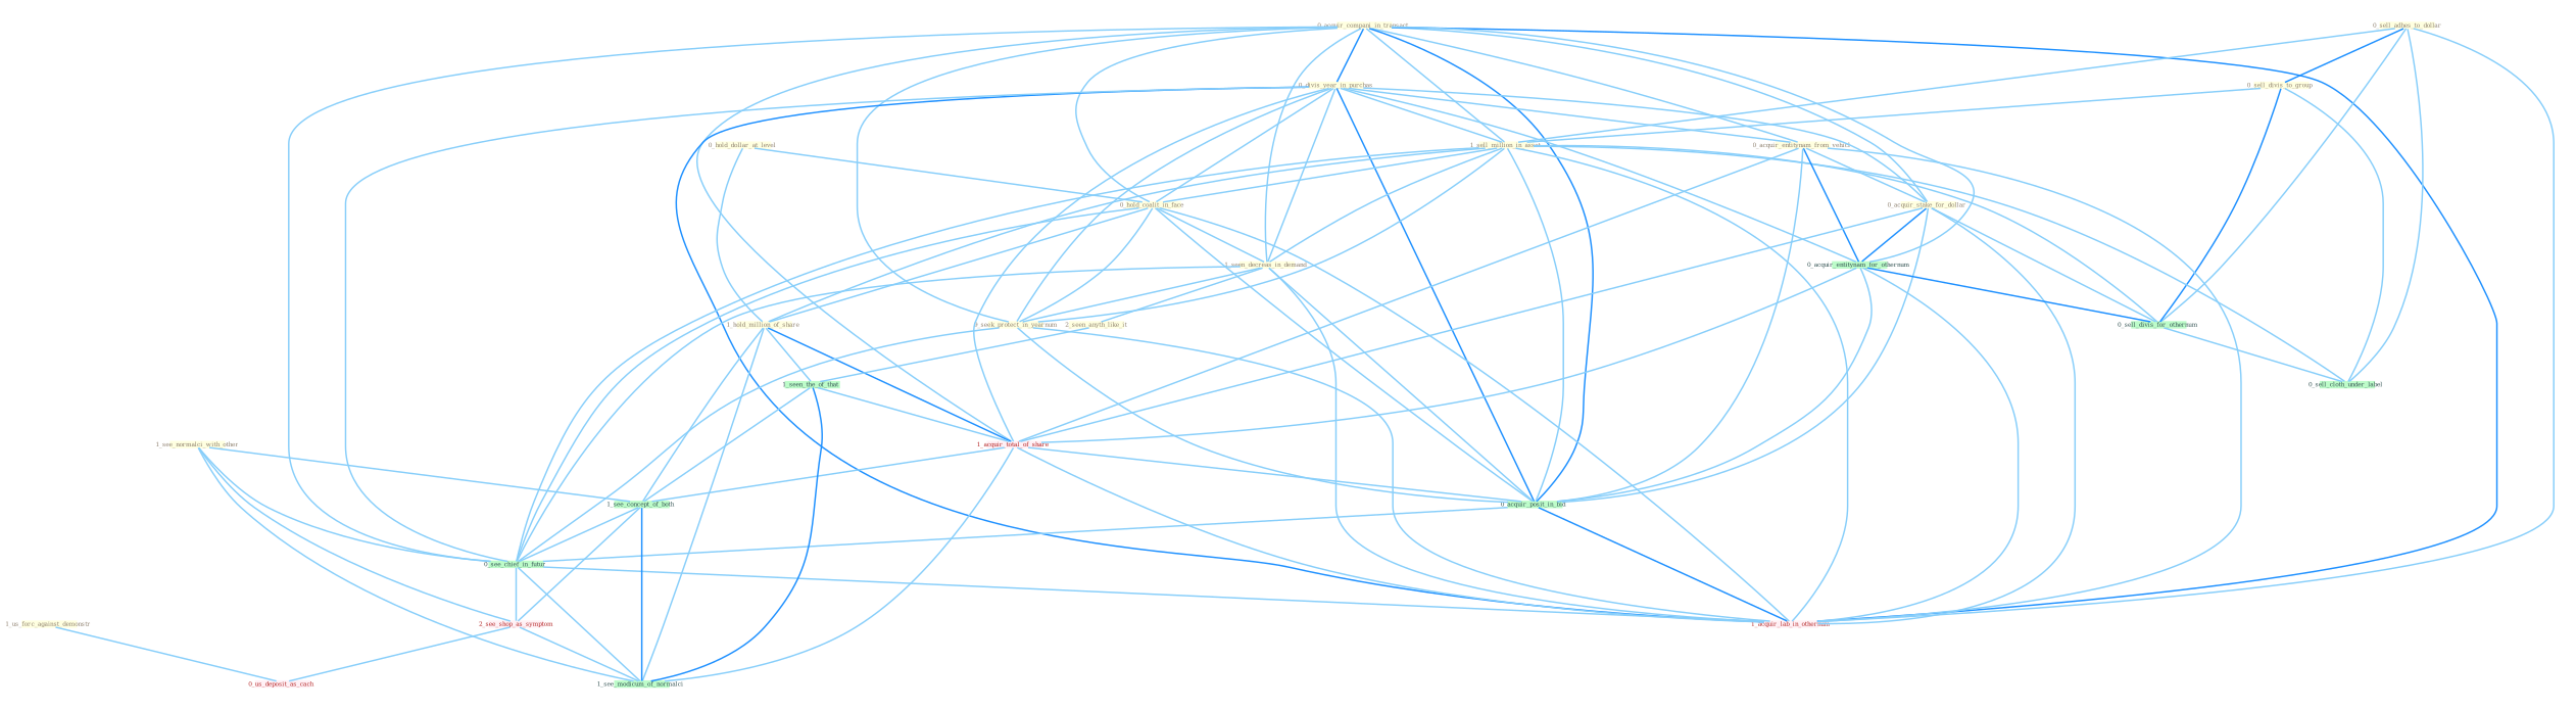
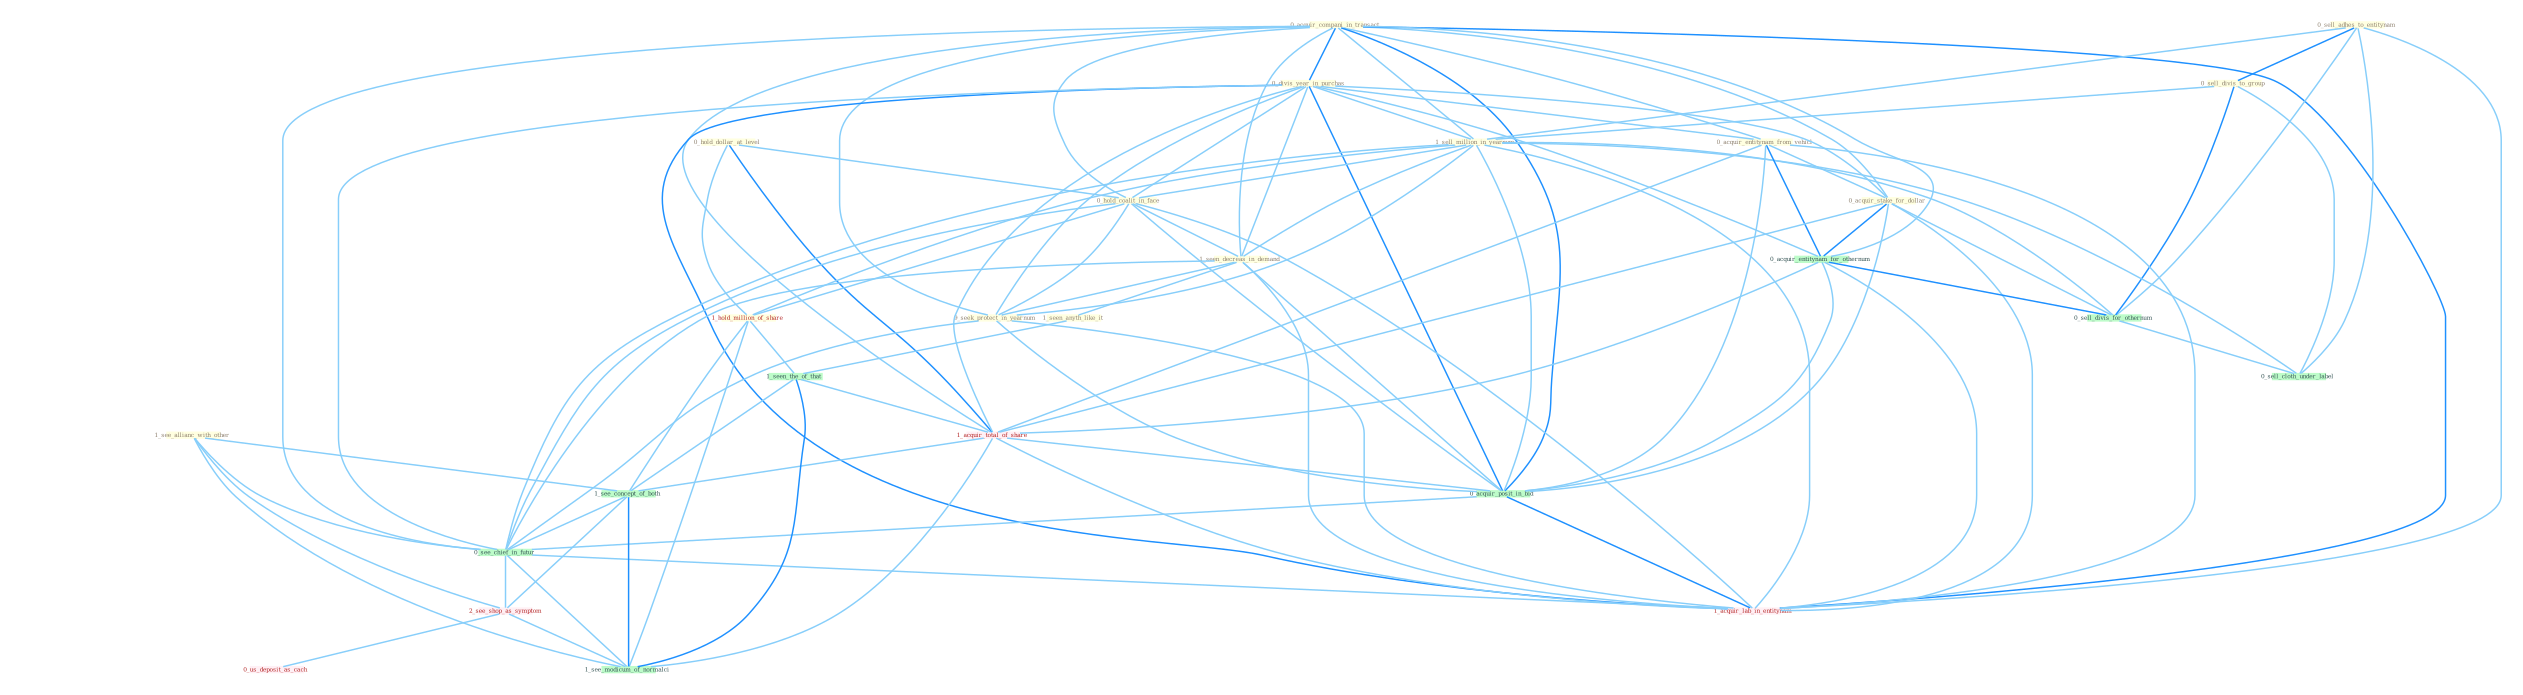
  graph {
    node [color="#ffffe0" fixedsize=true fontcolor="#8b7d6b" fontsize=4 shape=polygon style=filled]
    edge [color="#87cefa" w=1]
    "0_acquir_compani_in_transact " [height=.06 width=.5]
-   "1_us_forc_against_demonstr " [height=.06 width=.5]
-   "0_sell_adhes_to_entitynam " [height=.06 width=.5 label="0_sell_adhes_to_dollar"]
-   "1_see_allianc_with_other " [height=.06 width=.5 label="1_see_normalci_with_other"]
+   "0_sell_adhes_to_entitynam " [height=.06 width=.5]
+   "1_see_allianc_with_other " [height=.06 width=.5]
    "0_hold_dollar_at_level " [height=.06 width=.5]
    n6 [height=.06 label="0_divis_year_in_purchas" width=.5]
    "0_sell_divis_to_group " [height=.06 width=.5]
-   "1_sell_million_in_asset " [height=.06 width=.5]
+   "1_sell_million_in_asset " [height=.06 width=.5 label="1_sell_million_in_yearnum"]
    "0_hold_coalit_in_face " [height=.06 width=.5]
    "1_seen_decreas_in_demand " [height=.06 width=.5]
-   "1_hold_million_of_share " [height=.06 width=.5]
+   "1_hold_million_of_share " [fontcolor="#b22222" height=.06 width=.5]
    "0_acquir_entitynam_from_vehicl " [height=.06 width=.5]
    "0_acquir_stake_for_dollar " [height=.06 width=.5]
-   "1_seen_anyth_like_it " [height=.06 width=.5 label="2_seen_anyth_like_it"]
+   "1_seen_anyth_like_it " [height=.06 width=.5]
    n15 [height=.06 label="9_seek_protect_in_yearnum" width=.5]
    "1_acquir_total_of_share " [color="#fff0f5" fontcolor="#b22222" height=.06 width=.5]
    n17 [color="#fff0f5" fontcolor="#b22222" height=.06 label="2_see_shop_as_symptom" width=.5]
-   "1_acquir_lab_in_entitynam " [color="#fff0f5" fontcolor="#b22222" height=.06 width=.5 label="1_acquir_lab_in_othernum"]
+   "1_acquir_lab_in_entitynam " [color="#fff0f5" fontcolor="#b22222" height=.06 width=.5]
    "0_us_deposit_as_cach " [color="#fff0f5" fontcolor="#b22222" height=.06 width=.5]
    "0_acquir_entitynam_for_othernum " [color="#BDFCC9" fontcolor="#2f4f4f" height=.06 width=.5]
    "0_acquir_posit_in_bid " [color="#BDFCC9" fontcolor="#2f4f4f" height=.06 width=.5]
    "0_see_chief_in_futur " [color="#BDFCC9" fontcolor="#2f4f4f" height=.06 width=.5]
    "0_sell_divis_for_othernum " [color="#BDFCC9" fontcolor="#2f4f4f" height=.06 width=.5]
    "0_sell_cloth_under_label " [color="#BDFCC9" fontcolor="#2f4f4f" height=.06 width=.5]
    "1_see_concept_of_both " [color="#BDFCC9" fontcolor="#2f4f4f" height=.06 width=.5]
    "1_see_modicum_of_normalci " [color="#BDFCC9" fontcolor="#2f4f4f" height=.06 width=.5]
    "1_seen_the_of_that " [color="#BDFCC9" fontcolor="#2f4f4f" height=.06 width=.5]
    subgraph sub_1 {
      "0_acquir_compani_in_transact "
-     "1_us_forc_against_demonstr "
      "0_sell_adhes_to_entitynam "
      "1_see_allianc_with_other "
      "0_hold_dollar_at_level "
      n6
      "0_sell_divis_to_group "
      "1_sell_million_in_asset "
      "0_hold_coalit_in_face "
      "1_seen_decreas_in_demand "
      "1_hold_million_of_share "
      "0_acquir_entitynam_from_vehicl "
      "0_acquir_stake_for_dollar "
      "1_seen_anyth_like_it "
      n15
    }
    subgraph sub_2 {
      "1_acquir_total_of_share "
      n17
      "1_acquir_lab_in_entitynam "
      "0_us_deposit_as_cach "
    }
    "0_acquir_compani_in_transact " -- n6 [color="#1e90ff" w=2]
    "0_acquir_compani_in_transact " -- "1_sell_million_in_asset "
    "0_acquir_compani_in_transact " -- "0_hold_coalit_in_face "
    "0_acquir_compani_in_transact " -- "1_seen_decreas_in_demand "
    "0_acquir_compani_in_transact " -- "0_acquir_entitynam_from_vehicl "
    "0_acquir_compani_in_transact " -- "0_acquir_stake_for_dollar "
    "0_acquir_compani_in_transact " -- n15
    "0_acquir_compani_in_transact " -- "1_acquir_total_of_share "
    "0_acquir_compani_in_transact " -- "1_acquir_lab_in_entitynam " [color="#1e90ff" w=2]
    "0_acquir_compani_in_transact " -- "0_acquir_entitynam_for_othernum "
    "0_acquir_compani_in_transact " -- "0_acquir_posit_in_bid " [color="#1e90ff" w=2]
    "0_acquir_compani_in_transact " -- "0_see_chief_in_futur "
-   "1_us_forc_against_demonstr " -- "0_us_deposit_as_cach "
    "0_sell_adhes_to_entitynam " -- "0_sell_divis_to_group " [color="#1e90ff" w=2]
    "0_sell_adhes_to_entitynam " -- "1_sell_million_in_asset "
    "0_sell_adhes_to_entitynam " -- "1_acquir_lab_in_entitynam "
    "0_sell_adhes_to_entitynam " -- "0_sell_divis_for_othernum "
    "0_sell_adhes_to_entitynam " -- "0_sell_cloth_under_label "
    "1_see_allianc_with_other " -- n17
    "1_see_allianc_with_other " -- "0_see_chief_in_futur "
    "1_see_allianc_with_other " -- "1_see_concept_of_both "
    "1_see_allianc_with_other " -- "1_see_modicum_of_normalci "
    "0_hold_dollar_at_level " -- "0_hold_coalit_in_face "
    "0_hold_dollar_at_level " -- "1_hold_million_of_share "
    n6 -- "1_sell_million_in_asset "
    n6 -- "0_hold_coalit_in_face "
    n6 -- "1_seen_decreas_in_demand "
    n6 -- "0_acquir_entitynam_from_vehicl "
    n6 -- "0_acquir_stake_for_dollar "
    n6 -- n15
    n6 -- "1_acquir_total_of_share "
    n6 -- "1_acquir_lab_in_entitynam " [color="#1e90ff" w=2]
    n6 -- "0_acquir_entitynam_for_othernum "
    n6 -- "0_acquir_posit_in_bid " [color="#1e90ff" w=2]
    n6 -- "0_see_chief_in_futur "
    "0_sell_divis_to_group " -- "1_sell_million_in_asset "
    "0_sell_divis_to_group " -- "0_sell_divis_for_othernum " [color="#1e90ff" w=2]
    "0_sell_divis_to_group " -- "0_sell_cloth_under_label "
    "1_sell_million_in_asset " -- "0_hold_coalit_in_face "
    "1_sell_million_in_asset " -- "1_seen_decreas_in_demand "
    "1_sell_million_in_asset " -- "1_hold_million_of_share "
    "1_sell_million_in_asset " -- n15
    "1_sell_million_in_asset " -- "1_acquir_lab_in_entitynam "
    "1_sell_million_in_asset " -- "0_acquir_posit_in_bid "
    "1_sell_million_in_asset " -- "0_see_chief_in_futur "
    "1_sell_million_in_asset " -- "0_sell_divis_for_othernum "
    "1_sell_million_in_asset " -- "0_sell_cloth_under_label "
    "0_hold_coalit_in_face " -- "1_seen_decreas_in_demand "
    "0_hold_coalit_in_face " -- "1_hold_million_of_share "
    "0_hold_coalit_in_face " -- n15
    "0_hold_coalit_in_face " -- "1_acquir_lab_in_entitynam "
    "0_hold_coalit_in_face " -- "0_acquir_posit_in_bid "
    "0_hold_coalit_in_face " -- "0_see_chief_in_futur "
    "1_seen_decreas_in_demand " -- "1_seen_anyth_like_it "
    "1_seen_decreas_in_demand " -- n15
    "1_seen_decreas_in_demand " -- "1_acquir_lab_in_entitynam "
    "1_seen_decreas_in_demand " -- "0_acquir_posit_in_bid "
    "1_seen_decreas_in_demand " -- "0_see_chief_in_futur "
-   "1_hold_million_of_share " -- "1_acquir_total_of_share " [color="#1e90ff" w=2]
+   "0_hold_dollar_at_level " -- "1_acquir_total_of_share " [color="#1e90ff" w=2]
    "1_hold_million_of_share " -- "1_see_concept_of_both "
    "1_hold_million_of_share " -- "1_see_modicum_of_normalci "
    "1_hold_million_of_share " -- "1_seen_the_of_that "
    "0_acquir_entitynam_from_vehicl " -- "0_acquir_stake_for_dollar "
    "0_acquir_entitynam_from_vehicl " -- "1_acquir_total_of_share "
    "0_acquir_entitynam_from_vehicl " -- "1_acquir_lab_in_entitynam "
    "0_acquir_entitynam_from_vehicl " -- "0_acquir_entitynam_for_othernum " [color="#1e90ff" w=2]
    "0_acquir_entitynam_from_vehicl " -- "0_acquir_posit_in_bid "
    "0_acquir_stake_for_dollar " -- "1_acquir_total_of_share "
    "0_acquir_stake_for_dollar " -- "1_acquir_lab_in_entitynam "
    "0_acquir_stake_for_dollar " -- "0_acquir_entitynam_for_othernum " [color="#1e90ff" w=2]
    "0_acquir_stake_for_dollar " -- "0_acquir_posit_in_bid "
    "0_acquir_stake_for_dollar " -- "0_sell_divis_for_othernum "
    "1_seen_anyth_like_it " -- "1_seen_the_of_that "
    n15 -- "1_acquir_lab_in_entitynam "
    n15 -- "0_acquir_posit_in_bid "
    n15 -- "0_see_chief_in_futur "
    "1_acquir_total_of_share " -- "1_acquir_lab_in_entitynam "
    "1_acquir_total_of_share " -- "0_acquir_posit_in_bid "
    "1_acquir_total_of_share " -- "1_see_concept_of_both "
    "1_acquir_total_of_share " -- "1_see_modicum_of_normalci "
    n17 -- "0_us_deposit_as_cach "
    n17 -- "1_see_modicum_of_normalci "
    "0_acquir_entitynam_for_othernum " -- "1_acquir_total_of_share "
    "0_acquir_entitynam_for_othernum " -- "1_acquir_lab_in_entitynam "
    "0_acquir_entitynam_for_othernum " -- "0_acquir_posit_in_bid "
    "0_acquir_entitynam_for_othernum " -- "0_sell_divis_for_othernum " [color="#1e90ff" w=2]
    "0_acquir_posit_in_bid " -- "1_acquir_lab_in_entitynam " [color="#1e90ff" w=2]
    "0_acquir_posit_in_bid " -- "0_see_chief_in_futur "
    "0_see_chief_in_futur " -- n17
    "0_see_chief_in_futur " -- "1_acquir_lab_in_entitynam "
    "0_see_chief_in_futur " -- "1_see_modicum_of_normalci "
    "0_sell_divis_for_othernum " -- "0_sell_cloth_under_label "
    "1_see_concept_of_both " -- n17
    "1_see_concept_of_both " -- "0_see_chief_in_futur "
    "1_see_concept_of_both " -- "1_see_modicum_of_normalci " [color="#1e90ff" w=2]
    "1_seen_the_of_that " -- "1_acquir_total_of_share "
    "1_seen_the_of_that " -- "1_see_concept_of_both "
    "1_seen_the_of_that " -- "1_see_modicum_of_normalci " [color="#1e90ff"]
  }
